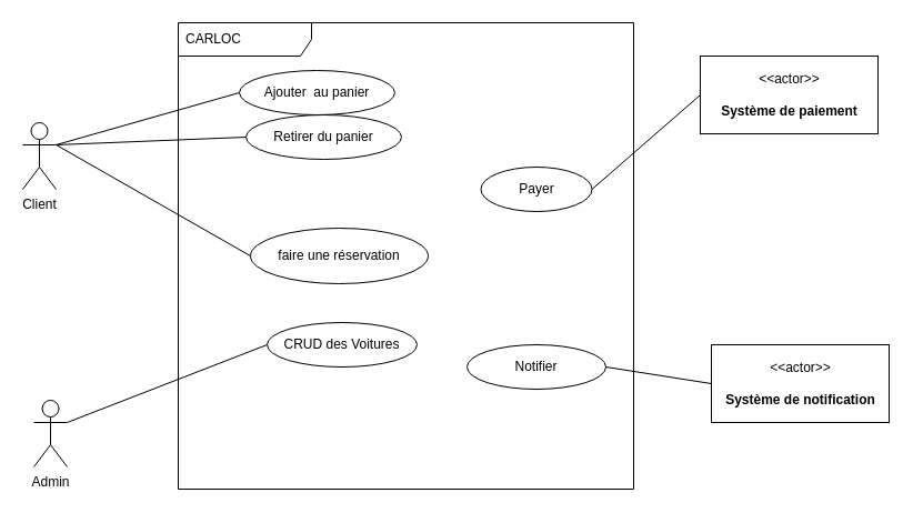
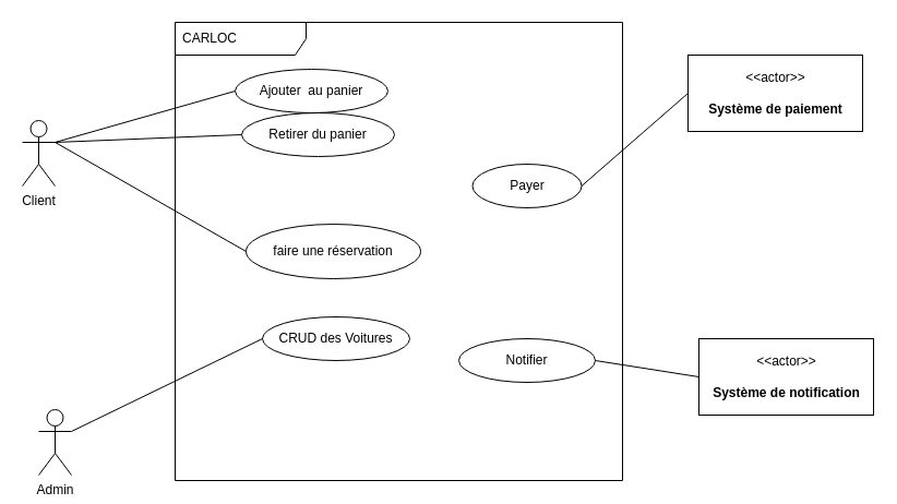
  <mxCell id="0" />
  <mxCell id="1" parent="0" />
  <mxCell id="2" value="Client" style="shape=umlActor;verticalLabelPosition=bottom;verticalAlign=top;html=1;" parent="1" vertex="1"><mxGeometry x="20" y="110" width="30" height="60" as="geometry" /></mxCell>
- <mxCell id="3" value="Admin" style="shape=umlActor;verticalLabelPosition=bottom;verticalAlign=top;html=1;" parent="1" vertex="1"><mxGeometry x="30" y="360" width="30" height="60" as="geometry" /></mxCell>
+ <mxCell id="3" value="Admin" style="shape=umlActor;verticalLabelPosition=bottom;verticalAlign=top;html=1;" parent="1" vertex="1"><mxGeometry x="35" y="375" width="30" height="60" as="geometry" /></mxCell>
  <mxCell id="4" value="&amp;lt;&amp;lt;actor&amp;gt;&amp;gt;&lt;br&gt;&lt;br&gt;&lt;b&gt;Système de paiement&lt;/b&gt;" style="html=1;align=center;verticalAlign=middle;dashed=0;" parent="1" vertex="1"><mxGeometry x="630" y="50" width="160" height="70" as="geometry" /></mxCell>
  <mxCell id="5" value="CARLOC" style="shape=umlFrame;whiteSpace=wrap;html=1;width=120;height=30;boundedLbl=1;verticalAlign=middle;align=left;spacingLeft=5;" parent="1" vertex="1"><mxGeometry x="160" y="20" width="410" height="420" as="geometry" /></mxCell>
  <mxCell id="6" value="&amp;lt;&amp;lt;actor&amp;gt;&amp;gt;&lt;br&gt;&lt;br&gt;&lt;b&gt;Système de notification&lt;/b&gt;" style="html=1;align=center;verticalAlign=middle;dashed=0;" parent="1" vertex="1"><mxGeometry x="640" y="310" width="160" height="70" as="geometry" /></mxCell>
  <mxCell id="7" value="faire une réservation" style="ellipse;whiteSpace=wrap;html=1;" parent="1" vertex="1"><mxGeometry x="225" y="205" width="160" height="50" as="geometry" /></mxCell>
  <mxCell id="8" value="Ajouter&amp;nbsp; au panier" style="ellipse;whiteSpace=wrap;html=1;" parent="1" vertex="1"><mxGeometry x="215" y="63" width="140" height="40" as="geometry" /></mxCell>
  <mxCell id="9" value="CRUD des Voitures" style="ellipse;whiteSpace=wrap;html=1;" parent="1" vertex="1"><mxGeometry x="240" y="290" width="135" height="40" as="geometry" /></mxCell>
  <mxCell id="10" value="Payer" style="ellipse;whiteSpace=wrap;html=1;" parent="1" vertex="1"><mxGeometry x="432.5" y="150" width="100" height="40" as="geometry" /></mxCell>
  <mxCell id="11" value="Notifier" style="ellipse;whiteSpace=wrap;html=1;" parent="1" vertex="1"><mxGeometry x="420" y="310" width="125" height="40" as="geometry" /></mxCell>
  <mxCell id="12" value="" style="endArrow=none;html=1;entryX=0;entryY=0.5;entryDx=0;entryDy=0;exitX=1;exitY=0.333;exitDx=0;exitDy=0;exitPerimeter=0;" parent="1" source="2" target="8" edge="1"><mxGeometry width="50" height="50" relative="1" as="geometry"><mxPoint x="40" y="310" as="sourcePoint" /><mxPoint x="90" y="260" as="targetPoint" /></mxGeometry></mxCell>
  <mxCell id="13" value="" style="endArrow=none;html=1;entryX=0;entryY=0.5;entryDx=0;entryDy=0;exitX=1;exitY=0.333;exitDx=0;exitDy=0;exitPerimeter=0;" parent="1" source="2" target="7" edge="1"><mxGeometry width="50" height="50" relative="1" as="geometry"><mxPoint x="60" y="330" as="sourcePoint" /><mxPoint x="110" y="280" as="targetPoint" /></mxGeometry></mxCell>
  <mxCell id="14" value="" style="endArrow=none;html=1;entryX=0;entryY=0.5;entryDx=0;entryDy=0;exitX=1;exitY=0.333;exitDx=0;exitDy=0;exitPerimeter=0;" parent="1" source="3" target="9" edge="1"><mxGeometry width="50" height="50" relative="1" as="geometry"><mxPoint x="70" y="340" as="sourcePoint" /><mxPoint x="120" y="290" as="targetPoint" /></mxGeometry></mxCell>
  <mxCell id="15" value="" style="endArrow=none;html=1;entryX=0;entryY=0.5;entryDx=0;entryDy=0;exitX=1;exitY=0.5;exitDx=0;exitDy=0;" parent="1" source="11" target="6" edge="1"><mxGeometry width="50" height="50" relative="1" as="geometry"><mxPoint x="90" y="360" as="sourcePoint" /><mxPoint x="140" y="310" as="targetPoint" /></mxGeometry></mxCell>
  <mxCell id="16" value="" style="endArrow=none;html=1;entryX=0;entryY=0.5;entryDx=0;entryDy=0;exitX=1;exitY=0.5;exitDx=0;exitDy=0;" parent="1" source="10" target="4" edge="1"><mxGeometry width="50" height="50" relative="1" as="geometry"><mxPoint x="100" y="370" as="sourcePoint" /><mxPoint x="150" y="320" as="targetPoint" /></mxGeometry></mxCell>
  <mxCell id="17" value="Retirer du panier" style="ellipse;whiteSpace=wrap;html=1;" parent="1" vertex="1"><mxGeometry x="221" y="103" width="140" height="40" as="geometry" /></mxCell>
  <mxCell id="18" value="" style="endArrow=none;html=1;entryX=0;entryY=0.5;entryDx=0;entryDy=0;exitX=1;exitY=0.333;exitDx=0;exitDy=0;exitPerimeter=0;" parent="1" source="2" target="17" edge="1"><mxGeometry width="50" height="50" relative="1" as="geometry"><mxPoint x="60" y="140" as="sourcePoint" /><mxPoint x="100" y="270" as="targetPoint" /></mxGeometry></mxCell>
